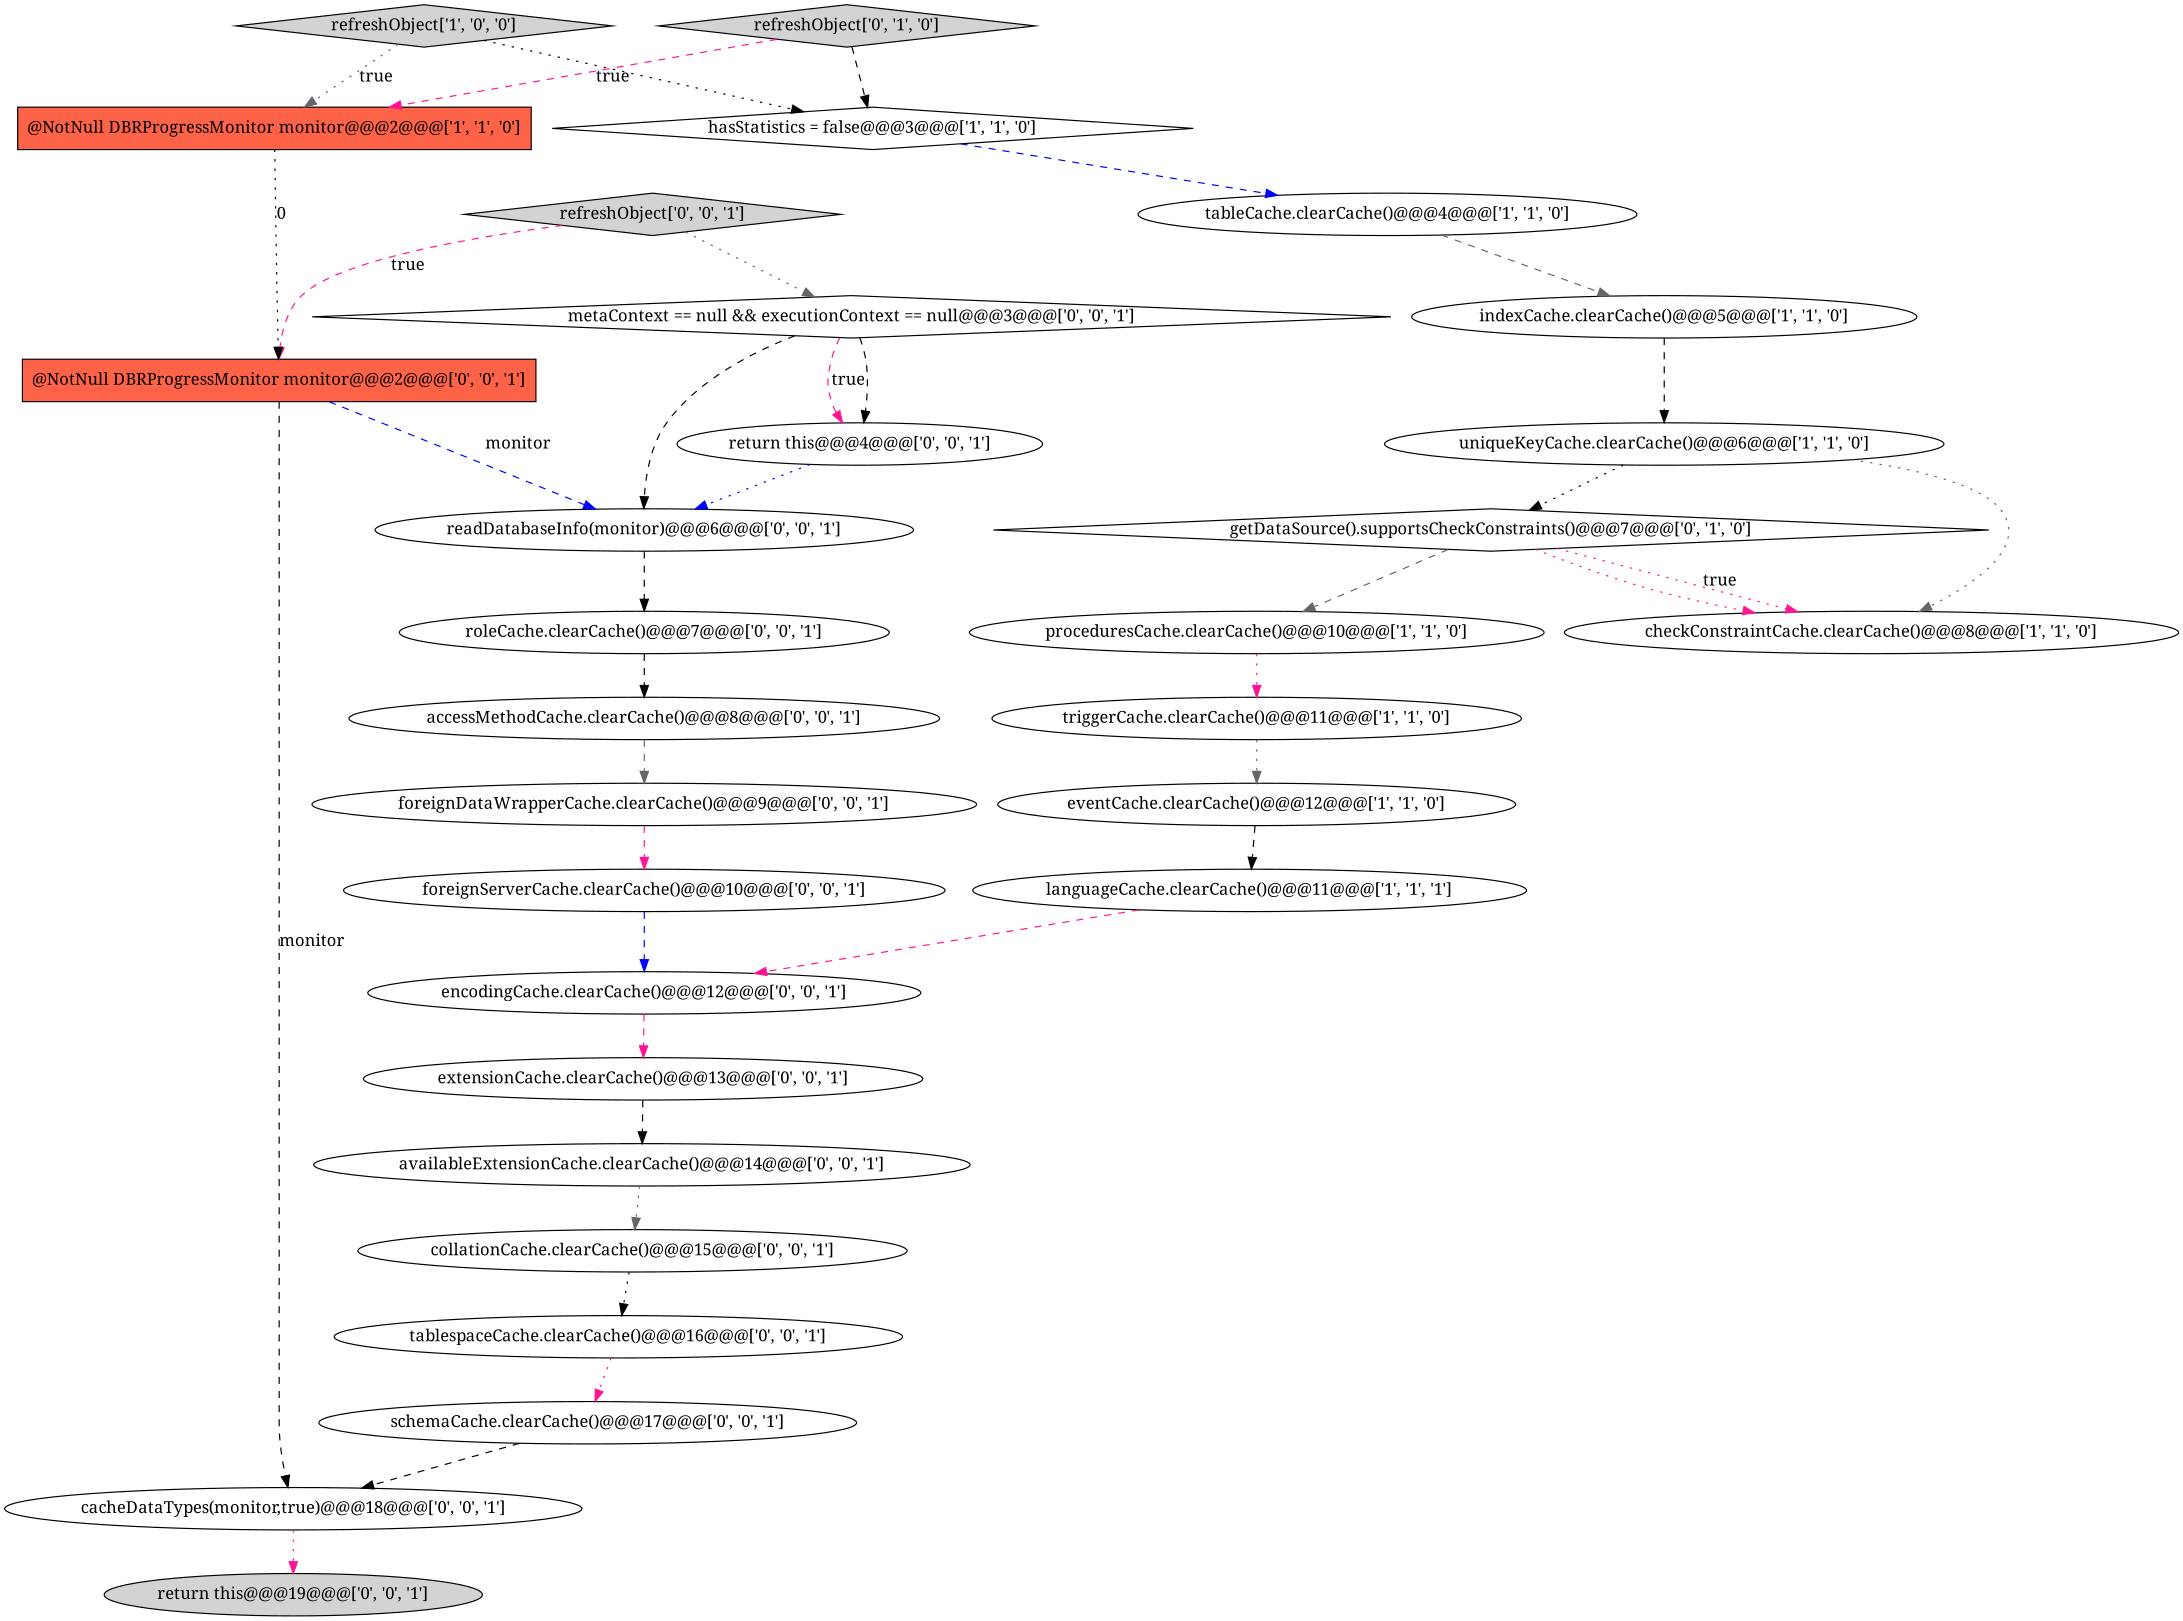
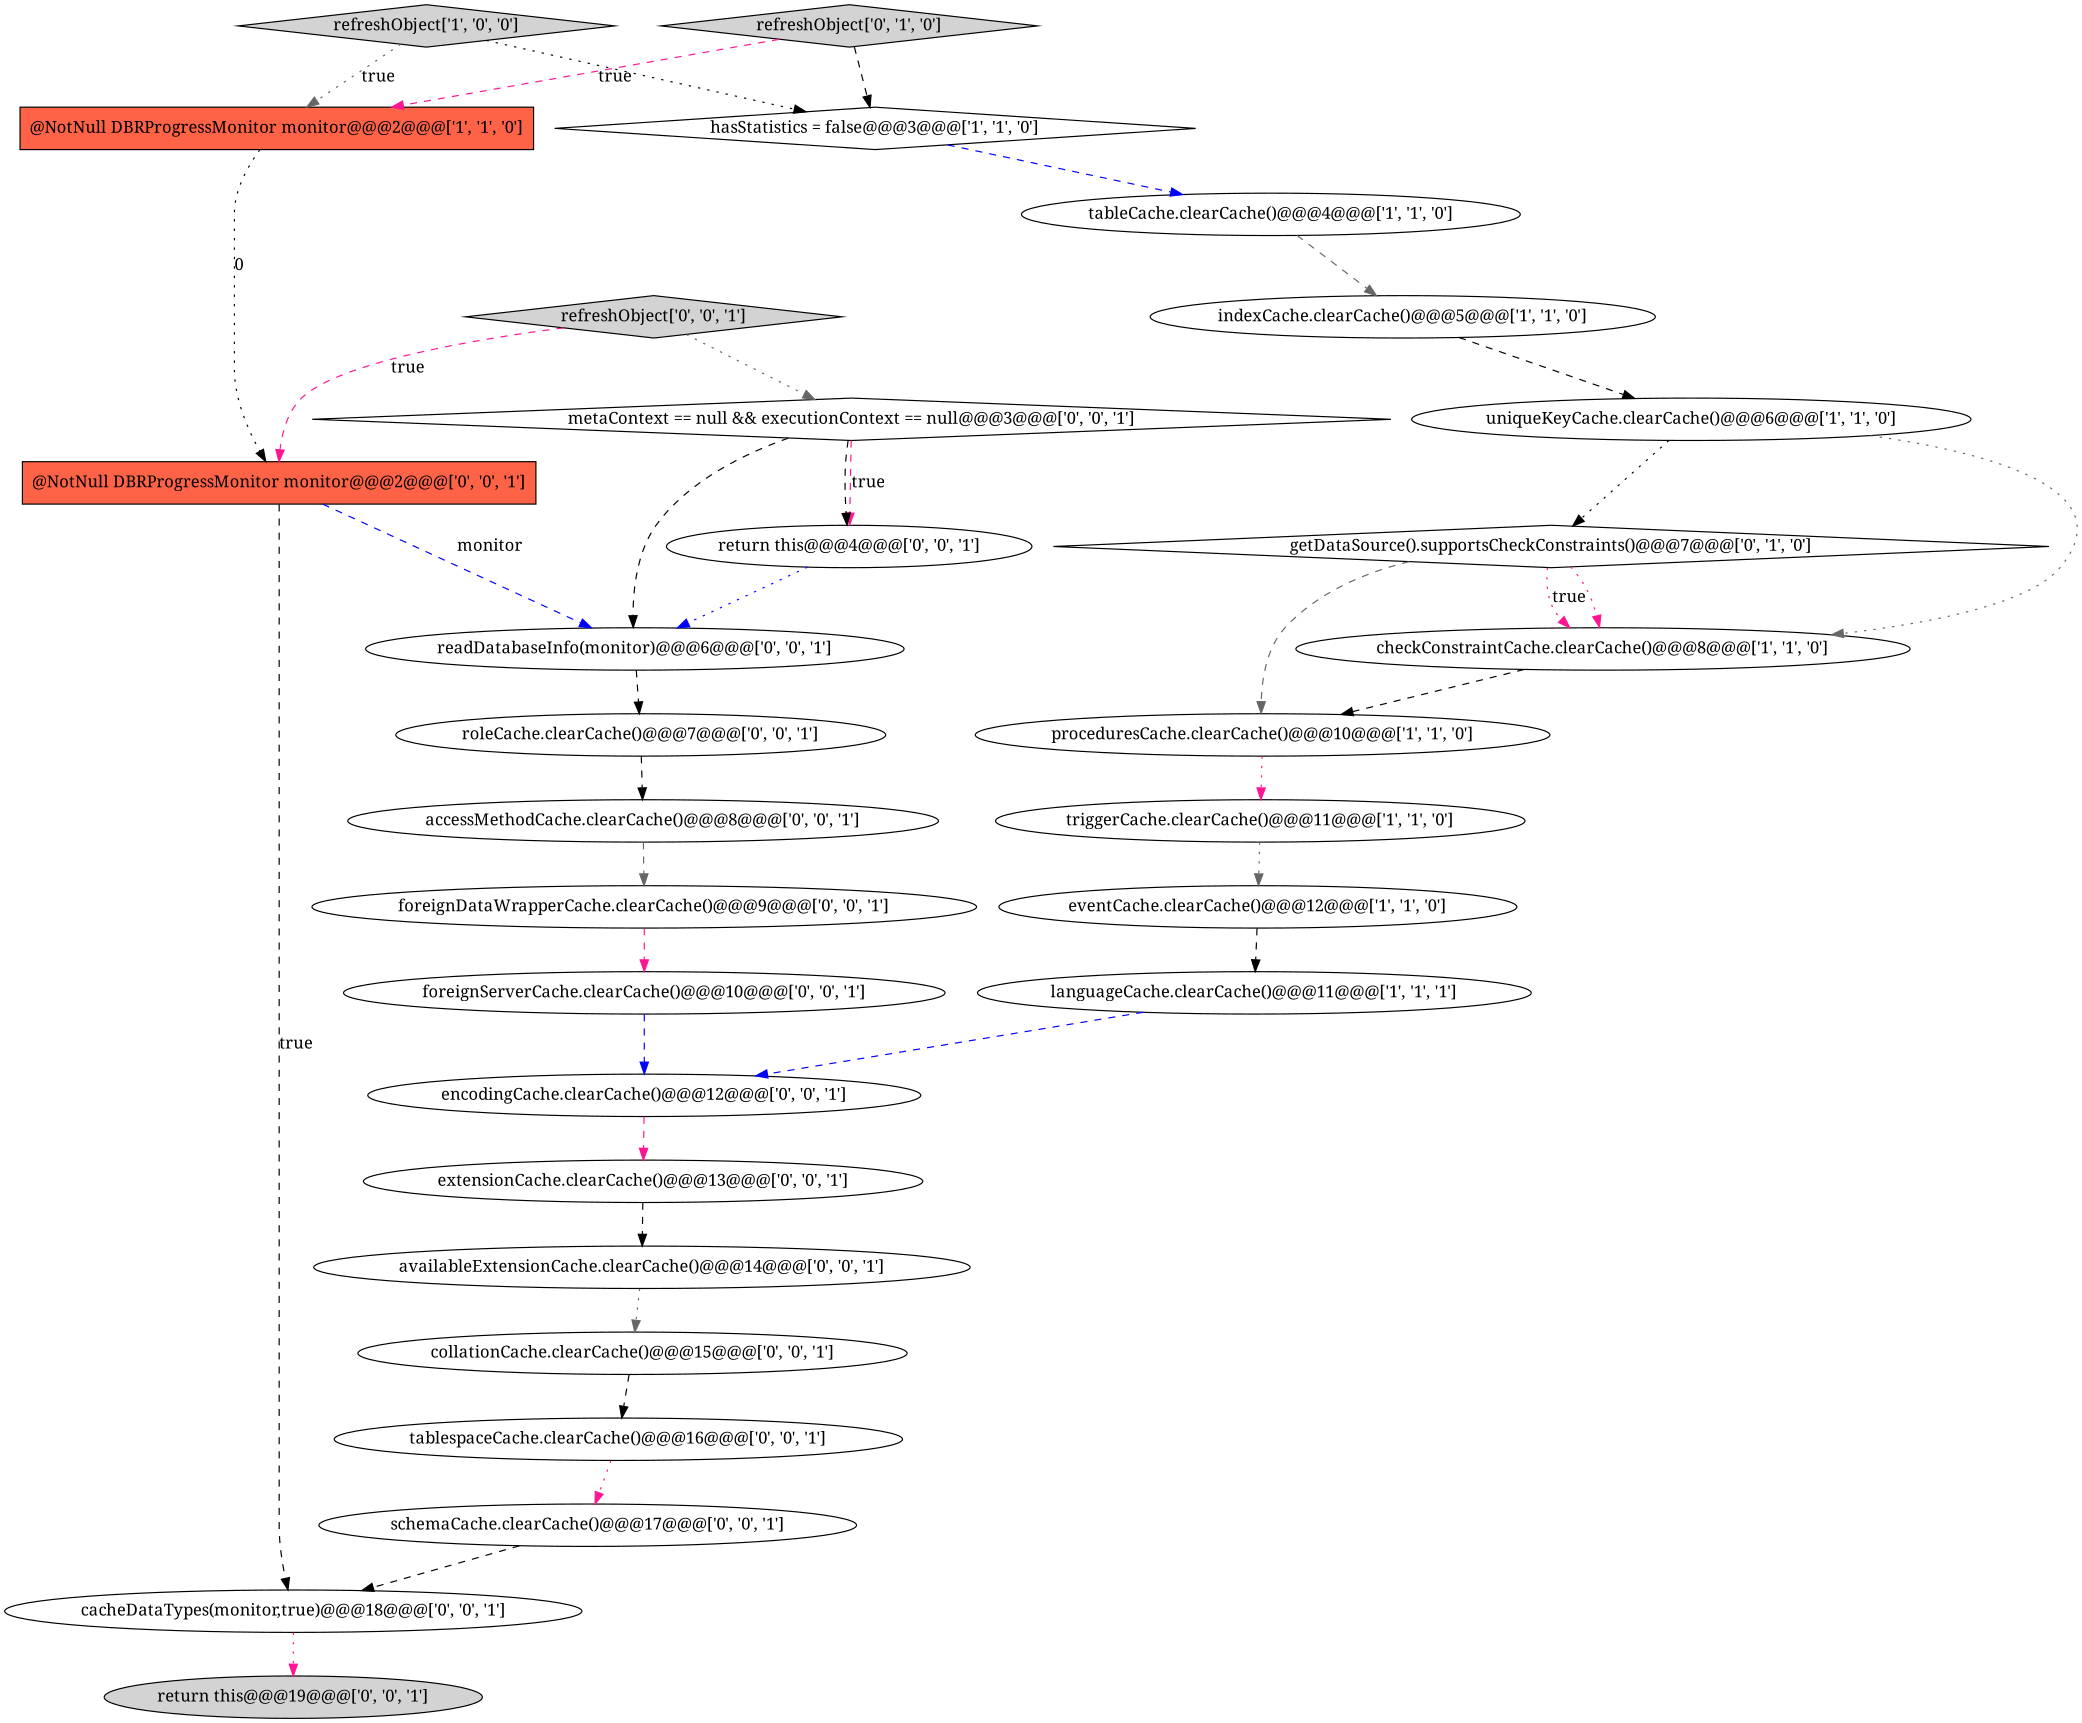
  digraph {
    fontname="Noto Serif"
    node [fillcolor=white fontname="Noto Serif" shape=ellipse style=filled]
    edge [color=black fontname="Noto Serif" style=dashed]
    n1 [fillcolor=lightgray label="refreshObject['0', '0', '1']" shape=diamond]
    n2 [label="metaContext == null && executionContext == null@@@3@@@['0', '0', '1']" shape=diamond]
    n3 [fillcolor=tomato label="@NotNull DBRProgressMonitor monitor@@@2@@@['0', '0', '1']" shape=box]
    n4 [label="readDatabaseInfo(monitor)@@@6@@@['0', '0', '1']"]
    n5 [label="return this@@@4@@@['0', '0', '1']"]
    n6 [label="cacheDataTypes(monitor,true)@@@18@@@['0', '0', '1']"]
    n7 [label="checkConstraintCache.clearCache()@@@8@@@['1', '1', '0']"]
    n8 [label="proceduresCache.clearCache()@@@10@@@['1', '1', '0']"]
    n9 [label="triggerCache.clearCache()@@@11@@@['1', '1', '0']"]
    n10 [label="roleCache.clearCache()@@@7@@@['0', '0', '1']"]
    n11 [label="encodingCache.clearCache()@@@12@@@['0', '0', '1']"]
    n12 [label="extensionCache.clearCache()@@@13@@@['0', '0', '1']"]
    n13 [label="availableExtensionCache.clearCache()@@@14@@@['0', '0', '1']"]
    n14 [label="eventCache.clearCache()@@@12@@@['1', '1', '0']"]
    n15 [label="schemaCache.clearCache()@@@17@@@['0', '0', '1']"]
    n16 [fillcolor=lightgray label="return this@@@19@@@['0', '0', '1']"]
    n17 [fillcolor=lightgray label="refreshObject['1', '0', '0']" shape=diamond]
    n18 [fillcolor=tomato label="@NotNull DBRProgressMonitor monitor@@@2@@@['1', '1', '0']" shape=box]
    n19 [label="hasStatistics = false@@@3@@@['1', '1', '0']" shape=diamond]
    n20 [label="tableCache.clearCache()@@@4@@@['1', '1', '0']"]
    n21 [label="tablespaceCache.clearCache()@@@16@@@['0', '0', '1']"]
    n22 [label="foreignServerCache.clearCache()@@@10@@@['0', '0', '1']"]
    n23 [label="languageCache.clearCache()@@@11@@@['1', '1', '1']"]
    n24 [label="indexCache.clearCache()@@@5@@@['1', '1', '0']"]
    n25 [label="accessMethodCache.clearCache()@@@8@@@['0', '0', '1']"]
    n26 [label="foreignDataWrapperCache.clearCache()@@@9@@@['0', '0', '1']"]
    n27 [label="uniqueKeyCache.clearCache()@@@6@@@['1', '1', '0']"]
    n28 [label="getDataSource().supportsCheckConstraints()@@@7@@@['0', '1', '0']" shape=diamond]
    n29 [label="collationCache.clearCache()@@@15@@@['0', '0', '1']"]
    n30 [fillcolor=lightgray label="refreshObject['0', '1', '0']" shape=diamond]
    n1 -> n2 [color=gray40 style=dotted]
    n1 -> n3 [color=deeppink label=true]
    n2 -> n4
    n2 -> n5 [color=deeppink label=true]
    n2 -> n5
    n3 -> n4 [color=blue label=monitor]
-   n3 -> n6 [label=monitor]
+   n3 -> n6 [label=true]
    n4 -> n10
    n5 -> n4 [color=blue style=dotted]
    n6 -> n16 [color=deeppink style=dotted]
+   n7 -> n8
    n8 -> n9 [color=deeppink style=dotted]
    n9 -> n14 [color=gray40 style=dotted]
    n10 -> n25
    n11 -> n12 [color=deeppink]
    n12 -> n13
    n13 -> n29 [color=gray40 style=dotted]
    n14 -> n23
    n15 -> n6
    n17 -> n18 [color=gray40 label=true style=dotted]
    n17 -> n19 [style=dotted]
    n18 -> n3 [label=0 style=dotted]
    n19 -> n20 [color=blue]
    n20 -> n24 [color=gray40]
    n21 -> n15 [color=deeppink style=dotted]
    n22 -> n11 [color=blue]
-   n23 -> n11 [color=deeppink]
+   n23 -> n11 [color=blue]
    n24 -> n27
    n25 -> n26 [color=gray40]
    n26 -> n22 [color=deeppink]
    n27 -> n7 [color=gray40 style=dotted]
    n27 -> n28 [style=dotted]
    n28 -> n7 [color=deeppink label=true style=dotted]
    n28 -> n7 [color=deeppink style=dotted]
    n28 -> n8 [color=gray40]
-   n29 -> n21 [style=dotted]
+   n29 -> n21
    n30 -> n18 [color=deeppink label=true]
    n30 -> n19
  }
